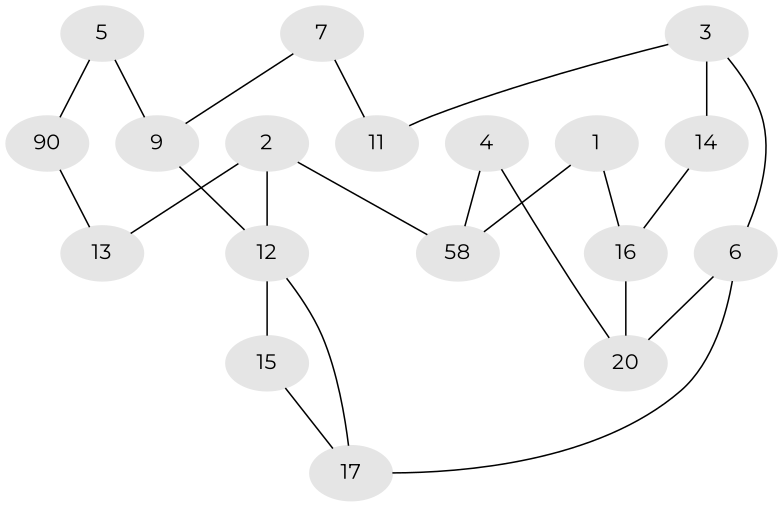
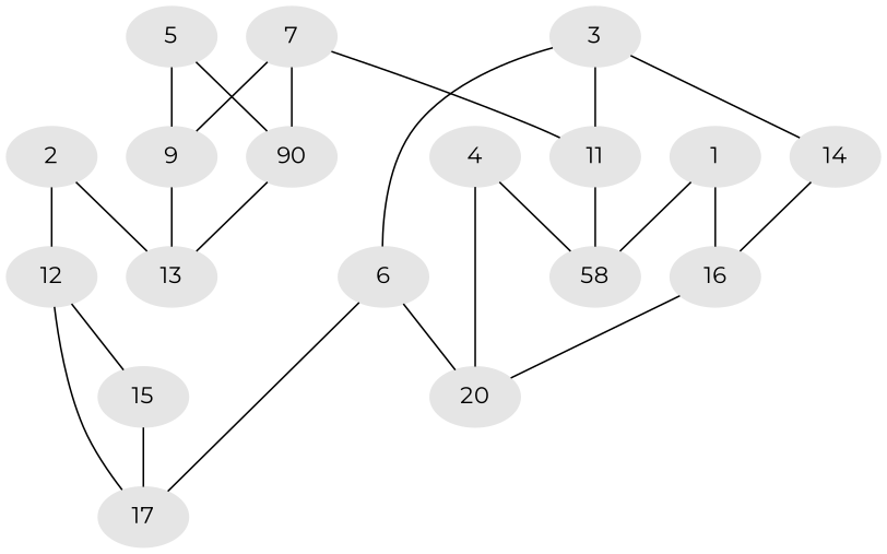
  graph {
    fontname=Montserrat
    node [color=gray90 fontname=Montserrat style=filled]
    edge [fontname=Montserrat]
    1
    16
    n3 [label=58]
    20
    2
    12
    13
    17
    15
    3
    6
    11
    14
    4
    5
    9
    n17 [label=90]
    7
    1 -- 16
    1 -- n3
    16 -- 20
-   2 -- n3
+   11 -- n3
    2 -- 12
    2 -- 13
    12 -- 17
    12 -- 15
    15 -- 17
    3 -- 6
    3 -- 11
    3 -- 14
    6 -- 20
    6 -- 17
    14 -- 16
    4 -- n3
    4 -- 20
    5 -- 9
    5 -- n17
-   9 -- 12
+   9 -- 13
    n17 -- 13
    7 -- 11
    7 -- 9
+   7 -- n17
  }
